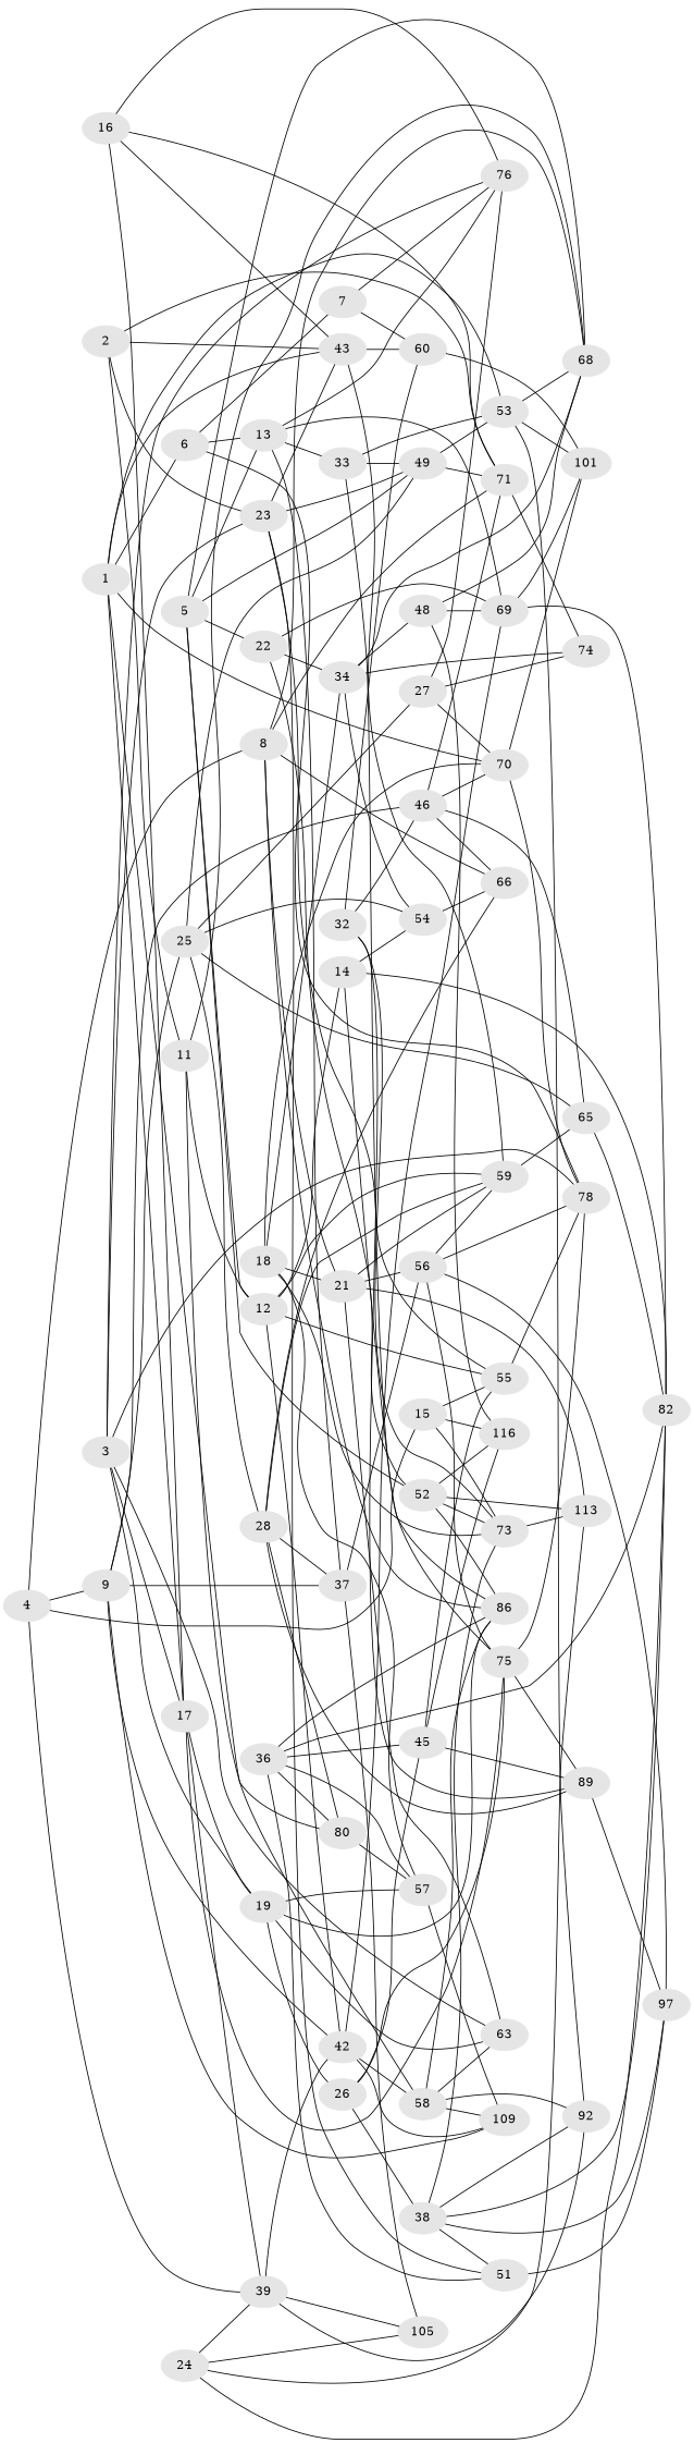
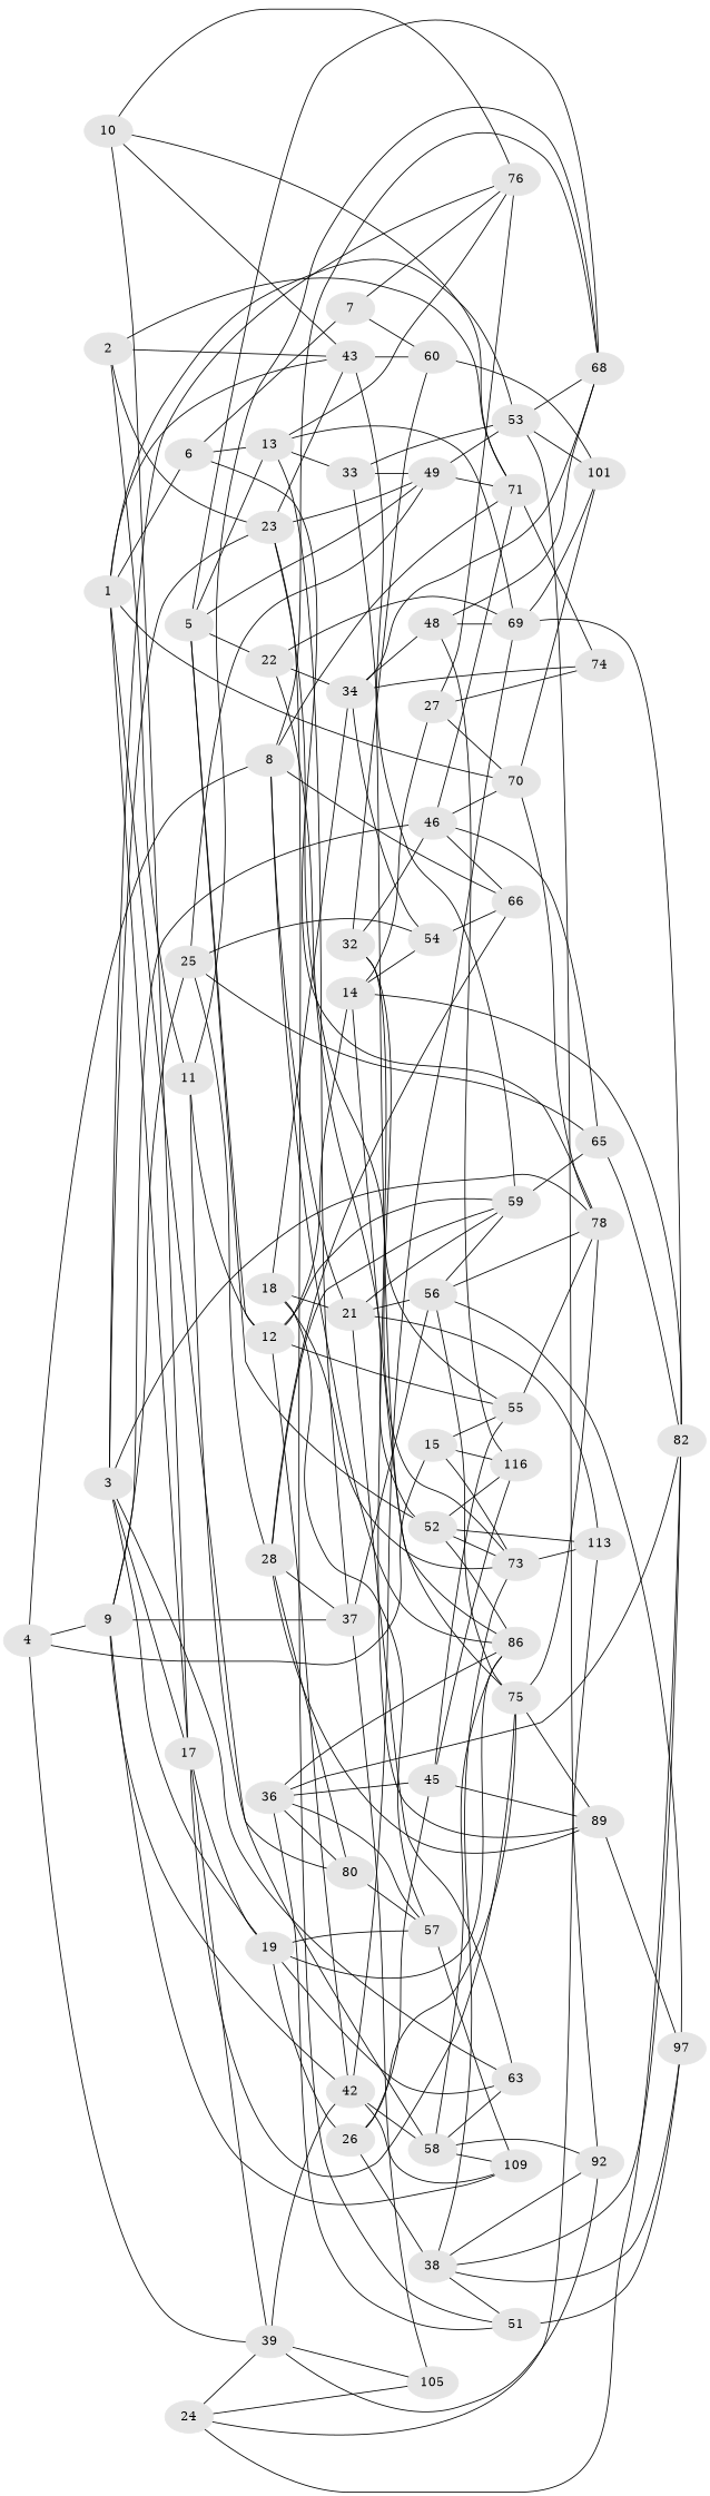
  graph {
    rankdir=LR
    node [color=gray90 style=filled]
    1 [super="+20"]
    6
    17 [super="+44"]
    n4 [label=80]
    43 [super="+115"]
    53 [super="+93"]
    70 [super="+94"]
    78 [super="+79"]
    13 [super="+88"]
    7
    19 [super="+106"]
    39 [super="+84"]
    75 [super="+87"]
    57 [super="+72"]
    60
    59 [super="+112"]
    68 [super="+100"]
    92
    101
    2 [super="+30"]
    11
    23 [super="+35"]
    71 [super="+95"]
    12 [super="+32"]
    58 [super="+117"]
    49 [super="+107"]
    55 [super="+103"]
    51
    74
    3 [super="+96"]
    63
    76 [super="+77"]
    86 [super="+98"]
    26
    8 [super="+29"]
    21 [super="+27"]
    66
    4
    9 [super="+83"]
    15
    25 [super="+41"]
    37 [super="+104"]
    42 [super="+47"]
    46 [super="+50"]
    109
    73 [super="+114"]
    116
    105
    5 [super="+10"]
    22
    52 [super="+64"]
    14 [super="+110"]
    33
    69 [super="+89"]
    34 [super="+108"]
    113
    56 [super="+80"]
    54
    28 [super="+111"]
    65
    n61 [label=27]
    82 [super="+99"]
-   16
+   16 [label=10]
    n64 [label=89 super="+102"]
    18 [super="+61"]
    48
    38 [super="+62"]
    45 [super="+91"]
    97
    24
    n71 [label=32]
    36 [super="+90"]
    1 -- 6
    1 -- 17
    1 -- n4
    1 -- 43
    1 -- 53
    1 -- 70
    6 -- 78
    6 -- 13
    6 -- 7
    17 -- 19
    17 -- 39
    17 -- 75
    n4 -- 57
    43 -- 60
    43 -- 59
    53 -- 68
    53 -- 92
    53 -- 101
    70 -- 78
    70 -- 101
    13 -- 76
    13 -- 37
    13 -- 33
    13 -- 69
    7 -- 60
    7 -- 76 [weight=2]
    19 -- 57
    19 -- 63
    19 -- 86
    19 -- 26
    39 -- 92
    39 -- 42
    39 -- 105
    75 -- 78
    75 -- n64
    57 -- 109
    60 -- 101
    59 -- 65
    2 -- 43
    2 -- 11
    2 -- 23
    2 -- 71
    11 -- 68
    11 -- 12
    11 -- 58
    23 -- 43
    23 -- 49
    23 -- 55
    23 -- 51
    71 -- 74
    12 -- 59
    12 -- 55
    12 -- 42
    12 -- 14
    58 -- 92
    58 -- 63
    58 -- 86
    58 -- 109
    49 -- 53
    49 -- 71
    55 -- 78
    51 -- 97
    3 -- 17
    3 -- 78
    3 -- 19
    3 -- 23
    3 -- 63
    3 -- 76
    26 -- 75
    26 -- 38
    26 -- 45
    8 -- 68
    8 -- 71
    8 -- 86
    8 -- 21
    8 -- 66
    21 -- 59
    21 -- 63
    21 -- 113
    21 -- 56
    4 -- 39
    4 -- 8
    4 -- 9
    4 -- 15
    9 -- 25
    9 -- 37
    9 -- 42
    9 -- 46
    9 -- 109
    15 -- 55
    15 -- 73
    15 -- 116
    25 -- 49
    25 -- 54
    25 -- 28
    25 -- 65
-   25 -- n61
+   14 -- n61
    37 -- 105 [weight=2]
    37 -- 56
    42 -- 58
    42 -- 109
    42 -- 69
    46 -- 70
    46 -- 71
    46 -- 66
    46 -- 65
    73 -- 113
    5 -- 13
    5 -- 68
    5 -- 12
    5 -- 49
    5 -- 22
    5 -- 52
    22 -- 52
    22 -- 69
    22 -- 34
    52 -- 86
    52 -- 73
    52 -- 116
    52 -- 113
    14 -- 86
    14 -- 54
    14 -- 82
    33 -- 53
    33 -- 75
    33 -- 49
    69 -- 101
    69 -- 82
    34 -- 68
    34 -- 74
    34 -- 54
    34 -- 48
    56 -- 78
    56 -- 75
    56 -- 59
    56 -- 97
    54 -- 66
    28 -- n4
    28 -- 59
    28 -- 66
    28 -- 37
    28 -- n64
    65 -- 82
    n61 -- 70
    n61 -- 74
    n61 -- 76
    16 -- 17
    16 -- 43
    16 -- 71
    16 -- 76
    n64 -- 97
-   18 -- 70
    18 -- 57 [weight=2]
    18 -- 21
    18 -- 73
    18 -- 34
    48 -- 68
    48 -- 116
    48 -- 69
    38 -- 92
    38 -- 51
    38 -- 73
    38 -- 82
    38 -- 97
    45 -- 55 [weight=2]
    45 -- 116
    45 -- n64
    24 -- 39
    24 -- 105
    24 -- 113
    24 -- 82
    n71 -- 60
    n71 -- 46
    n71 -- 73
    n71 -- n64
    36 -- n4
    36 -- 57
    36 -- 51
    36 -- 86
    36 -- 82
    36 -- 45
  }
